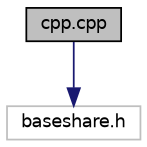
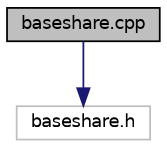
  digraph {
    node [fontname=Helvetica fontsize=10 shape=record style=filled]
-   n1 [color=black fillcolor=grey75 fontcolor=black height=0.2 label="cpp.cpp" width=0.4]
+   n1 [color=black fillcolor=grey75 fontcolor=black height=0.2 label="baseshare.cpp" width=0.4]
    n2 [color=grey75 fillcolor=white height=0.2 label="baseshare.h" width=0.4]
    n1 -> n2 [color=midnightblue fontname=Helvetica fontsize=10 labelfontname=Helvetica labelfontsize=10 style=solid]
  }
